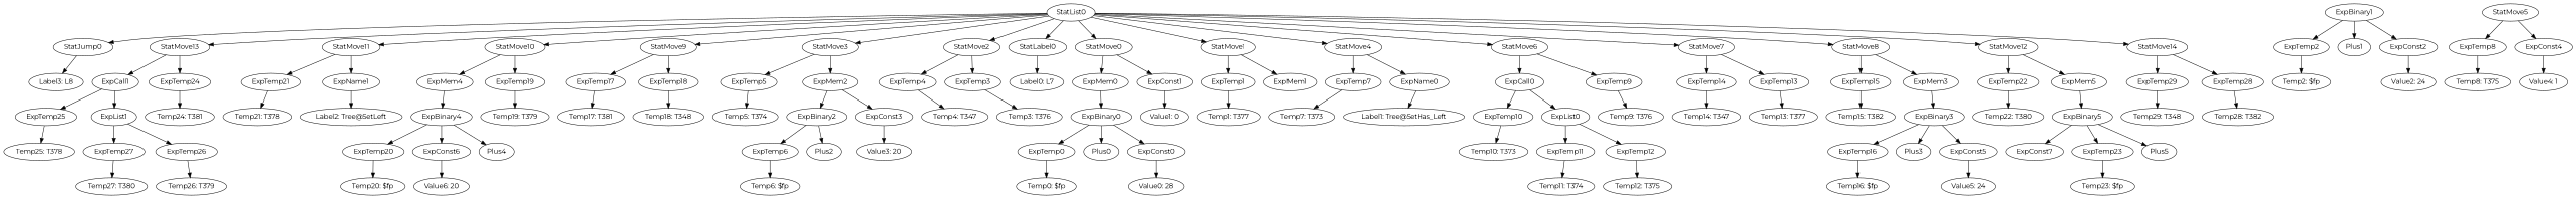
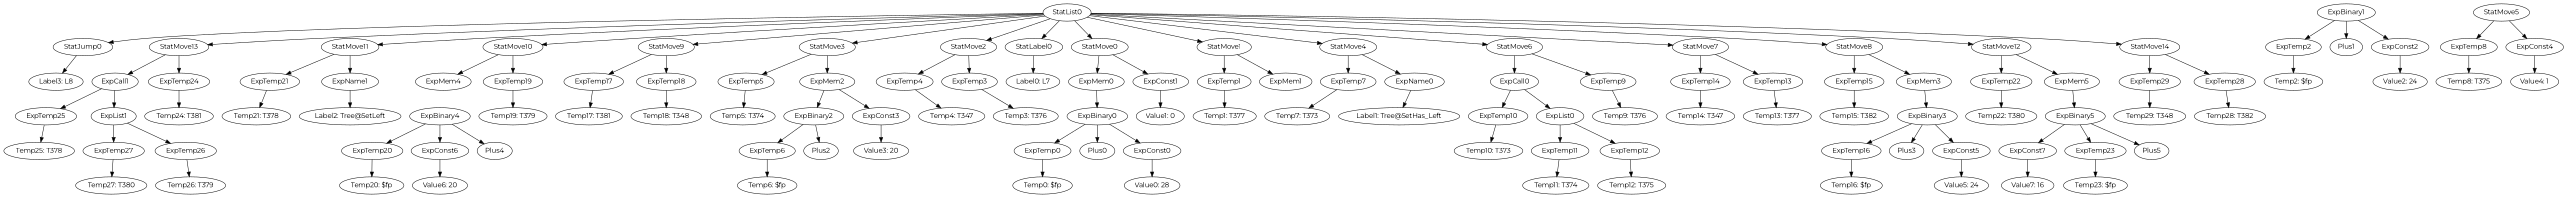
  digraph {
    fontname=Montserrat
    ordering=out
    node [fontname=Montserrat]
    edge [fontname=Montserrat]
    ExpTemp29
    "Temp29: T348"
    ExpTemp27
    "Temp27: T380"
    ExpTemp26
    "Temp26: T379"
    StatJump0
    "Label3: L8"
    ExpCall1
    ExpTemp25
    ExpList1
    "Temp25: T378"
    StatMove13
    ExpTemp24
    "Temp24: T381"
    ExpConst7
+   "Value7: 16"
    ExpBinary5
    ExpTemp23
    Plus5
    "Temp23: $fp"
    StatMove11
    ExpTemp21
    ExpName1
    "Temp21: T378"
    "Label2: Tree@SetLeft"
    ExpMem4
    ExpBinary4
    ExpTemp20
    ExpConst6
    Plus4
    "Temp20: $fp"
    "Value6: 20"
    StatMove10
    ExpTemp19
    "Temp19: T379"
    StatMove9
    ExpTemp17
    ExpTemp18
    "Temp17: T381"
    "Temp18: T348"
    ExpTemp22
    "Temp22: T380"
    StatMove3
    ExpTemp5
    ExpMem2
    "Temp5: T374"
    ExpBinary2
    ExpConst3
    ExpTemp6
    Plus2
    ExpTemp11
    "Temp11: T374"
    ExpTemp1
    "Temp1: T377"
    ExpTemp28
    "Temp28: T382"
    ExpTemp14
    "Temp14: T347"
    ExpTemp4
    "Temp4: T347"
    ExpTemp3
    "Temp3: T376"
    "Value3: 20"
    StatMove2
    ExpTemp2
    "Temp2: $fp"
    ExpTemp10
    "Temp10: T373"
    ExpBinary0
    ExpTemp0
    Plus0
    ExpConst0
    "Temp0: $fp"
    "Value0: 28"
    ExpTemp7
    "Temp7: T373"
    StatList0
    StatLabel0
    StatMove0
    StatMove1
    StatMove4
    StatMove6
    StatMove7
    StatMove8
    StatMove12
    StatMove14
    "Label0: L7"
    ExpMem0
    ExpConst1
    ExpMem1
    ExpName0
    StatMove5
    ExpTemp8
    ExpConst4
    ExpCall0
    ExpTemp9
    ExpTemp13
    ExpTemp15
    ExpMem3
    ExpMem5
    "Value1: 0"
    "Label1: Tree@SetHas_Left"
    "Temp8: T375"
    "Value4: 1"
    ExpList0
    "Temp9: T376"
    "Temp13: T377"
    "Temp15: T382"
    ExpBinary3
    "Temp6: $fp"
    ExpBinary1
    Plus1
    ExpConst2
    "Value2: 24"
    ExpTemp12
    "Temp12: T375"
    ExpTemp16
    "Temp16: $fp"
    Plus3
    ExpConst5
    "Value5: 24"
    ExpTemp29 -> "Temp29: T348"
    ExpTemp27 -> "Temp27: T380"
    ExpTemp26 -> "Temp26: T379"
    StatJump0 -> "Label3: L8"
    ExpCall1 -> ExpTemp25
    ExpCall1 -> ExpList1
    ExpTemp25 -> "Temp25: T378"
    ExpList1 -> ExpTemp27
    ExpList1 -> ExpTemp26
    StatMove13 -> ExpCall1
    StatMove13 -> ExpTemp24
    ExpTemp24 -> "Temp24: T381"
+   ExpConst7 -> "Value7: 16"
    ExpBinary5 -> ExpConst7
    ExpBinary5 -> ExpTemp23
    ExpBinary5 -> Plus5
    ExpTemp23 -> "Temp23: $fp"
    StatMove11 -> ExpTemp21
    StatMove11 -> ExpName1
    ExpTemp21 -> "Temp21: T378"
    ExpName1 -> "Label2: Tree@SetLeft"
-   ExpMem4 -> ExpBinary4
    ExpBinary4 -> ExpTemp20
    ExpBinary4 -> ExpConst6
    ExpBinary4 -> Plus4
    ExpTemp20 -> "Temp20: $fp"
    ExpConst6 -> "Value6: 20"
    StatMove10 -> ExpMem4
    StatMove10 -> ExpTemp19
    ExpTemp19 -> "Temp19: T379"
    StatMove9 -> ExpTemp17
    StatMove9 -> ExpTemp18
    ExpTemp17 -> "Temp17: T381"
    ExpTemp18 -> "Temp18: T348"
    ExpTemp22 -> "Temp22: T380"
    StatMove3 -> ExpTemp5
    StatMove3 -> ExpMem2
    ExpTemp5 -> "Temp5: T374"
    ExpMem2 -> ExpBinary2
    ExpMem2 -> ExpConst3
    ExpBinary2 -> ExpTemp6
    ExpBinary2 -> Plus2
    ExpConst3 -> "Value3: 20"
    ExpTemp6 -> "Temp6: $fp"
    ExpTemp11 -> "Temp11: T374"
    ExpTemp1 -> "Temp1: T377"
    ExpTemp28 -> "Temp28: T382"
    ExpTemp14 -> "Temp14: T347"
    ExpTemp4 -> "Temp4: T347"
    ExpTemp3 -> "Temp3: T376"
    StatMove2 -> ExpTemp4
    StatMove2 -> ExpTemp3
    ExpTemp2 -> "Temp2: $fp"
    ExpTemp10 -> "Temp10: T373"
    ExpBinary0 -> ExpTemp0
    ExpBinary0 -> Plus0
    ExpBinary0 -> ExpConst0
    ExpTemp0 -> "Temp0: $fp"
    ExpConst0 -> "Value0: 28"
    ExpTemp7 -> "Temp7: T373"
    StatList0 -> StatJump0
    StatList0 -> StatMove13
    StatList0 -> StatMove11
    StatList0 -> StatMove10
    StatList0 -> StatMove9
    StatList0 -> StatMove3
    StatList0 -> StatMove2
    StatList0 -> StatLabel0
    StatList0 -> StatMove0
    StatList0 -> StatMove1
    StatList0 -> StatMove4
    StatList0 -> StatMove6
    StatList0 -> StatMove7
    StatList0 -> StatMove8
    StatList0 -> StatMove12
    StatList0 -> StatMove14
    StatLabel0 -> "Label0: L7"
    StatMove0 -> ExpMem0
    StatMove0 -> ExpConst1
    StatMove1 -> ExpTemp1
    StatMove1 -> ExpMem1
    StatMove4 -> ExpTemp7
    StatMove4 -> ExpName0
    StatMove6 -> ExpCall0
    StatMove6 -> ExpTemp9
    StatMove7 -> ExpTemp14
    StatMove7 -> ExpTemp13
    StatMove8 -> ExpTemp15
    StatMove8 -> ExpMem3
    StatMove12 -> ExpTemp22
    StatMove12 -> ExpMem5
    StatMove14 -> ExpTemp29
    StatMove14 -> ExpTemp28
    ExpMem0 -> ExpBinary0
    ExpConst1 -> "Value1: 0"
    ExpName0 -> "Label1: Tree@SetHas_Left"
    StatMove5 -> ExpTemp8
    StatMove5 -> ExpConst4
    ExpTemp8 -> "Temp8: T375"
    ExpConst4 -> "Value4: 1"
    ExpCall0 -> ExpTemp10
    ExpCall0 -> ExpList0
    ExpTemp9 -> "Temp9: T376"
    ExpTemp13 -> "Temp13: T377"
    ExpTemp15 -> "Temp15: T382"
    ExpMem3 -> ExpBinary3
    ExpMem5 -> ExpBinary5
    ExpList0 -> ExpTemp11
    ExpList0 -> ExpTemp12
    ExpBinary3 -> ExpTemp16
    ExpBinary3 -> Plus3
    ExpBinary3 -> ExpConst5
    ExpBinary1 -> ExpTemp2
    ExpBinary1 -> Plus1
    ExpBinary1 -> ExpConst2
    ExpConst2 -> "Value2: 24"
    ExpTemp12 -> "Temp12: T375"
    ExpTemp16 -> "Temp16: $fp"
    ExpConst5 -> "Value5: 24"
  }
